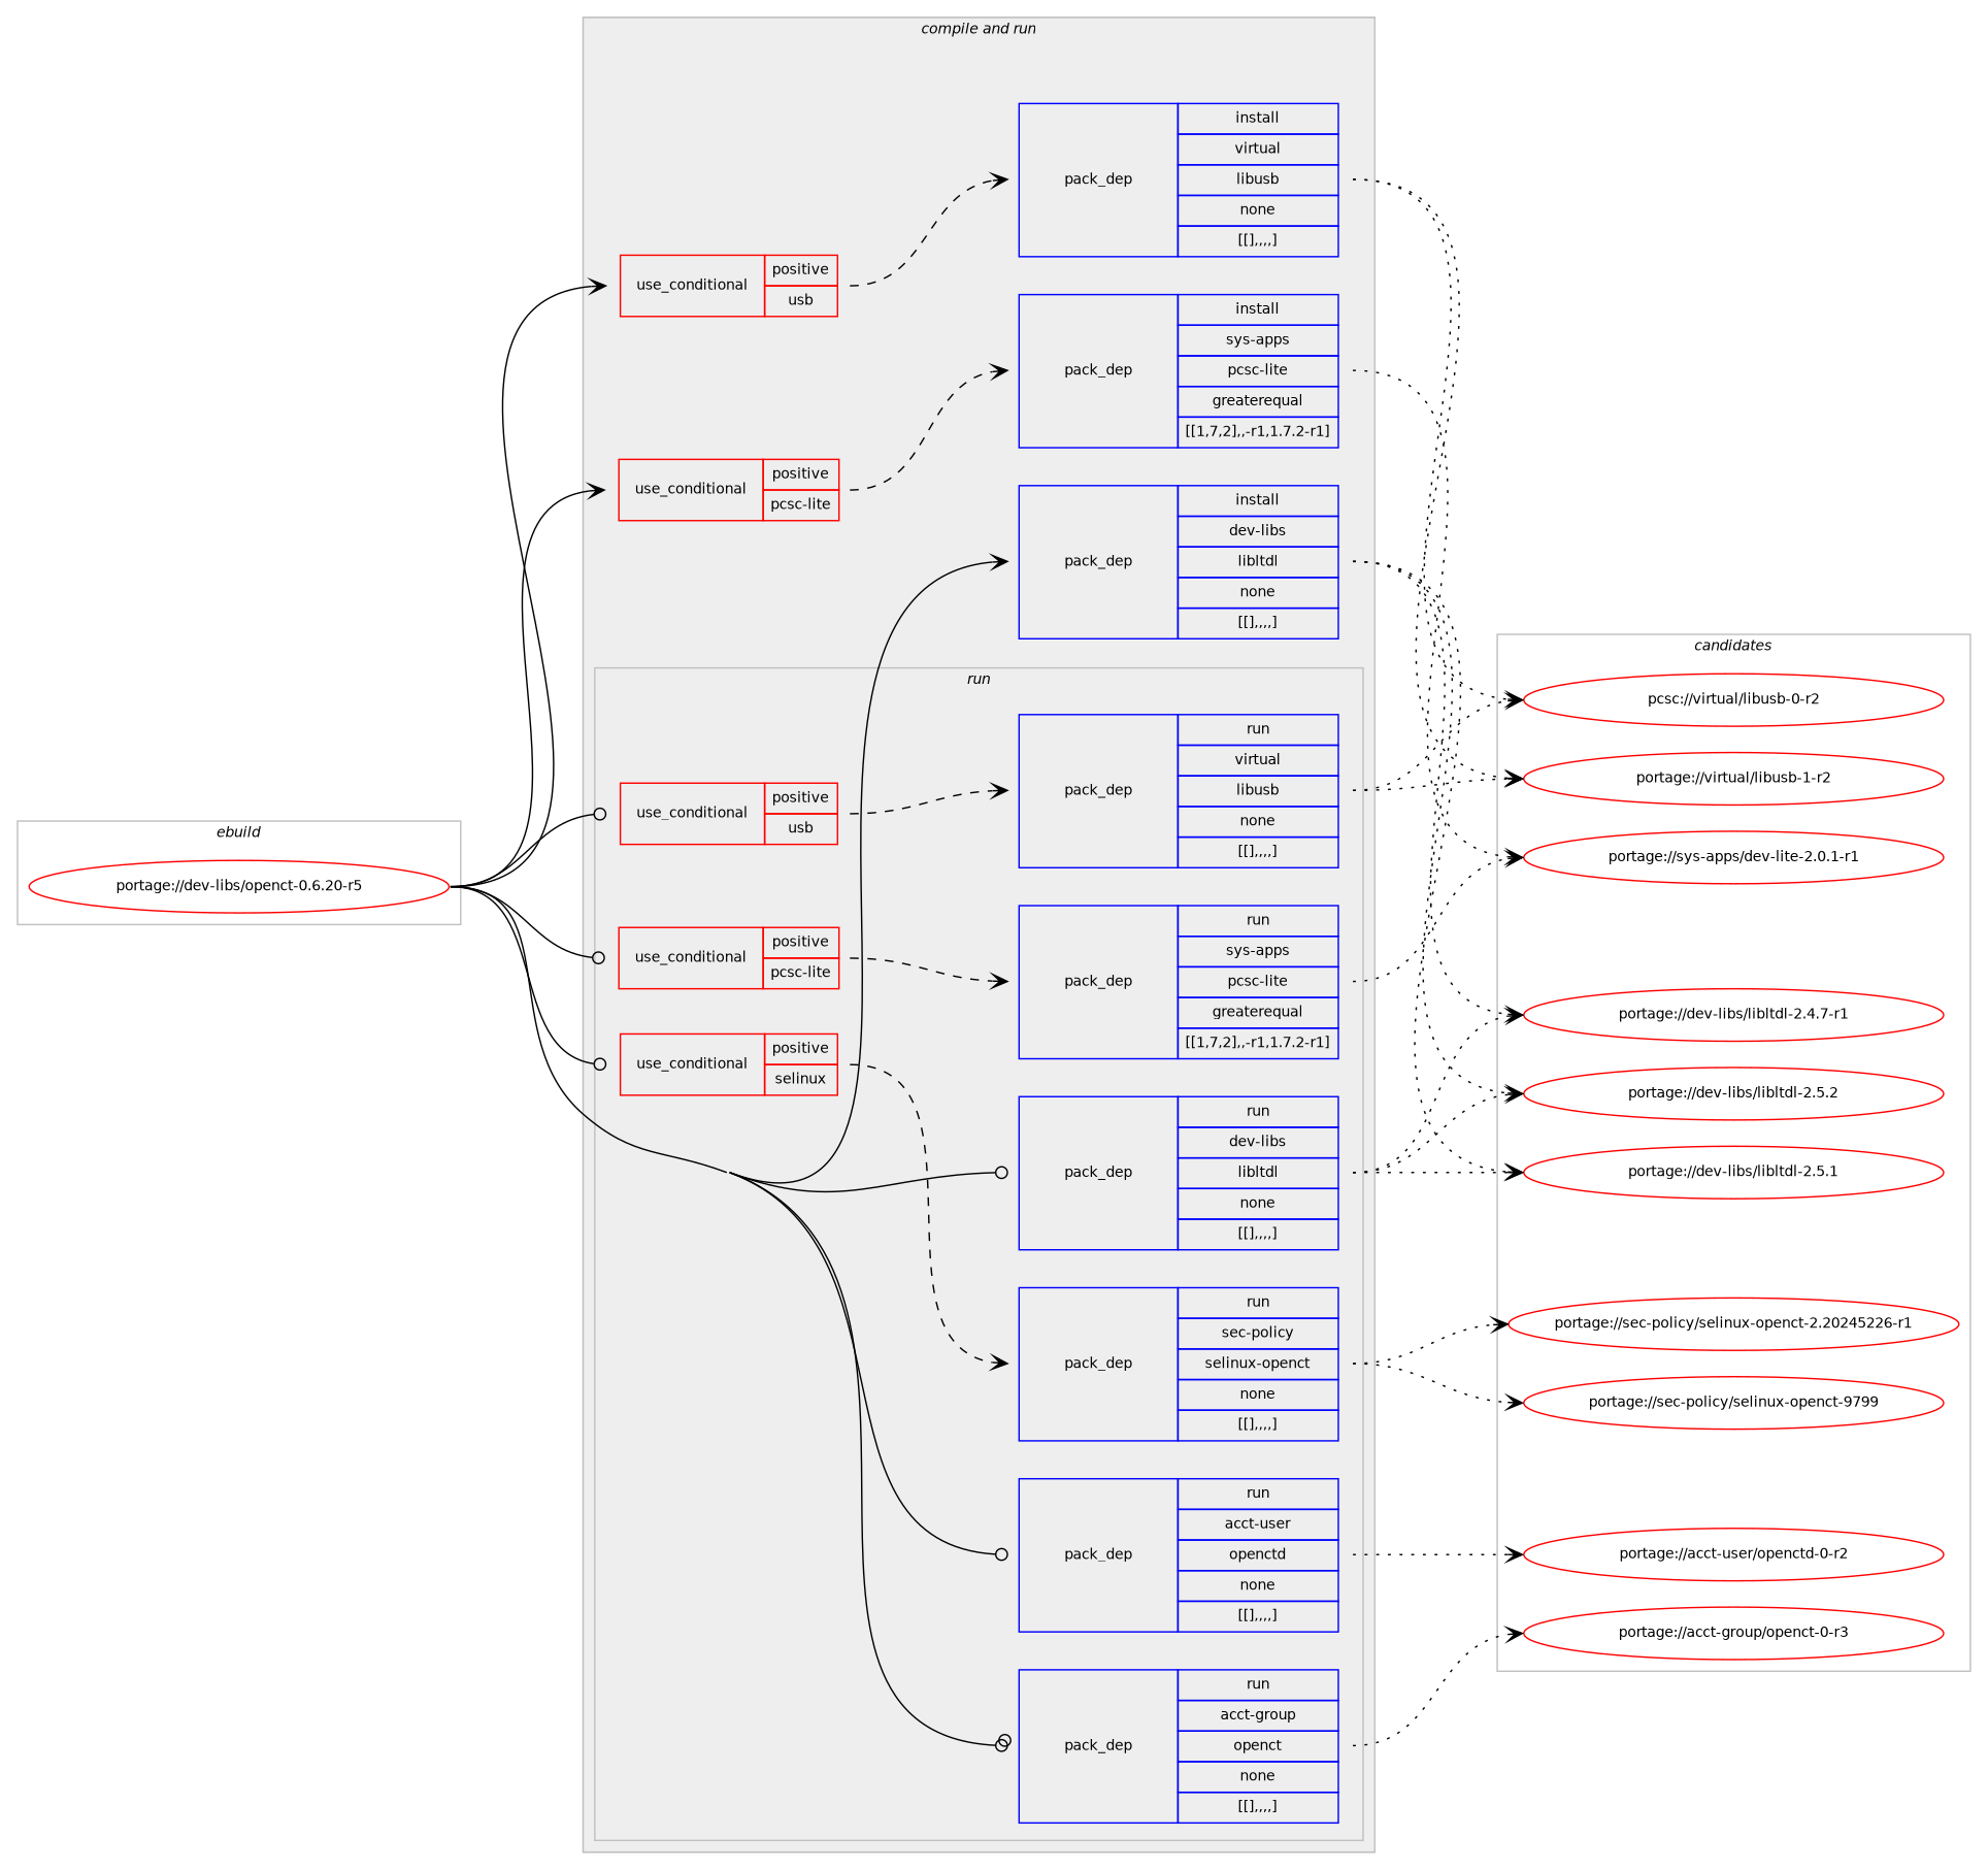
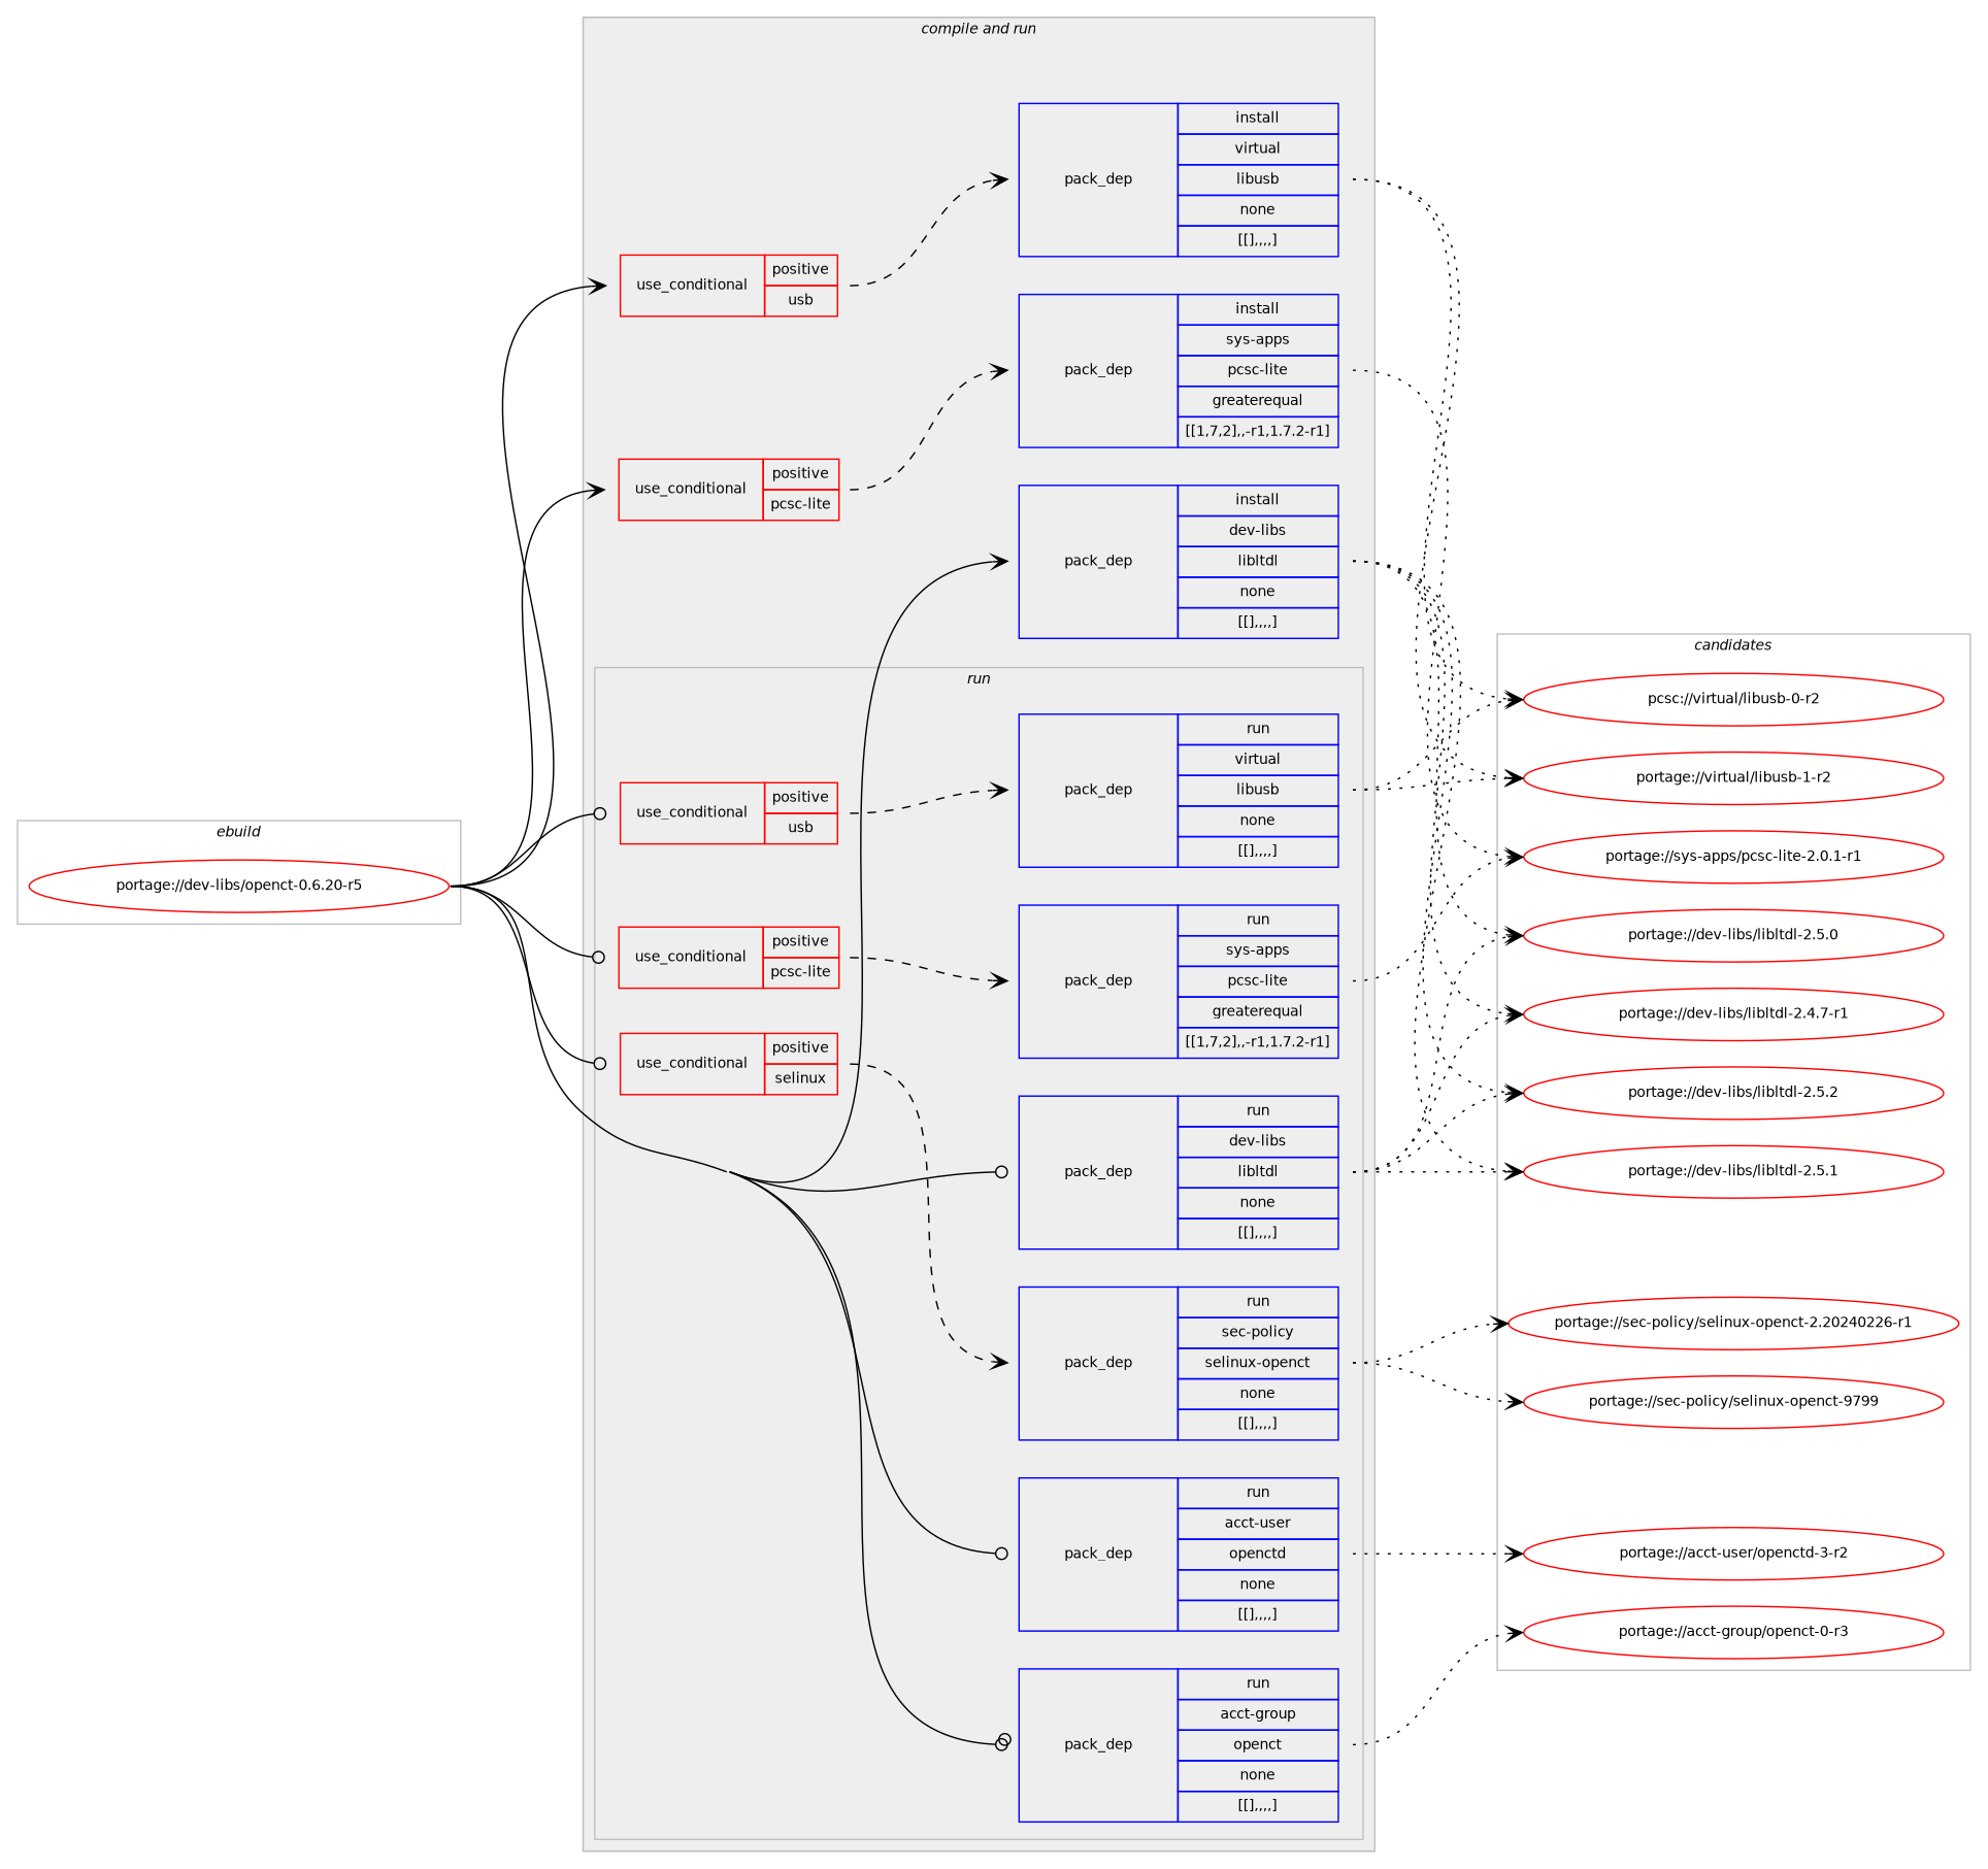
  digraph {
    compound=true
    concentrate=true
    fontname=Helvetica
    fontsize=10
    newrank=true
    rankdir=LR
    ranksep=1.5
    node [color=red fontname=Helvetica fontsize=10 shape=none]
    edge [arrowhead=vee headport=w style=dotted tailport=e weight=100]
    n1 [label="portage://dev-libs/openct-0.6.20-r5" width=4 shape=""]
    n2 [color=blue label=<<TABLE BORDER="0" CELLBORDER="1" CELLSPACING="0" CELLPADDING="4" WIDTH="220"><TR><TD ROWSPAN="6" CELLPADDING="30">pack_dep</TD></TR><TR><TD WIDTH="110">install</TD></TR><TR><TD>sys-apps</TD></TR><TR><TD>pcsc-lite</TD></TR><TR><TD>greaterequal</TD></TR><TR><TD>[[1,7,2],,-r1,1.7.2-r1]</TD></TR></TABLE>>]
    n3 [label=<<TABLE BORDER="0" CELLBORDER="1" CELLSPACING="0" CELLPADDING="4"><TR><TD ROWSPAN="3" CELLPADDING="10">use_conditional</TD></TR><TR><TD>positive</TD></TR><TR><TD>pcsc-lite</TD></TR></TABLE>>]
    n4 [color=blue label=<<TABLE BORDER="0" CELLBORDER="1" CELLSPACING="0" CELLPADDING="4" WIDTH="220"><TR><TD ROWSPAN="6" CELLPADDING="30">pack_dep</TD></TR><TR><TD WIDTH="110">install</TD></TR><TR><TD>virtual</TD></TR><TR><TD>libusb</TD></TR><TR><TD>none</TD></TR><TR><TD>[[],,,,]</TD></TR></TABLE>>]
    n5 [label=<<TABLE BORDER="0" CELLBORDER="1" CELLSPACING="0" CELLPADDING="4"><TR><TD ROWSPAN="3" CELLPADDING="10">use_conditional</TD></TR><TR><TD>positive</TD></TR><TR><TD>usb</TD></TR></TABLE>>]
    n6 [color=blue label=<<TABLE BORDER="0" CELLBORDER="1" CELLSPACING="0" CELLPADDING="4" WIDTH="220"><TR><TD ROWSPAN="6" CELLPADDING="30">pack_dep</TD></TR><TR><TD WIDTH="110">install</TD></TR><TR><TD>dev-libs</TD></TR><TR><TD>libltdl</TD></TR><TR><TD>none</TD></TR><TR><TD>[[],,,,]</TD></TR></TABLE>>]
    n7 [color=blue label=<<TABLE BORDER="0" CELLBORDER="1" CELLSPACING="0" CELLPADDING="4" WIDTH="220"><TR><TD ROWSPAN="6" CELLPADDING="30">pack_dep</TD></TR><TR><TD WIDTH="110">run</TD></TR><TR><TD>sys-apps</TD></TR><TR><TD>pcsc-lite</TD></TR><TR><TD>greaterequal</TD></TR><TR><TD>[[1,7,2],,-r1,1.7.2-r1]</TD></TR></TABLE>>]
    n8 [label=<<TABLE BORDER="0" CELLBORDER="1" CELLSPACING="0" CELLPADDING="4"><TR><TD ROWSPAN="3" CELLPADDING="10">use_conditional</TD></TR><TR><TD>positive</TD></TR><TR><TD>pcsc-lite</TD></TR></TABLE>>]
    n9 [color=blue label=<<TABLE BORDER="0" CELLBORDER="1" CELLSPACING="0" CELLPADDING="4" WIDTH="220"><TR><TD ROWSPAN="6" CELLPADDING="30">pack_dep</TD></TR><TR><TD WIDTH="110">run</TD></TR><TR><TD>sec-policy</TD></TR><TR><TD>selinux-openct</TD></TR><TR><TD>none</TD></TR><TR><TD>[[],,,,]</TD></TR></TABLE>>]
    n10 [label=<<TABLE BORDER="0" CELLBORDER="1" CELLSPACING="0" CELLPADDING="4"><TR><TD ROWSPAN="3" CELLPADDING="10">use_conditional</TD></TR><TR><TD>positive</TD></TR><TR><TD>selinux</TD></TR></TABLE>>]
    n11 [color=blue label=<<TABLE BORDER="0" CELLBORDER="1" CELLSPACING="0" CELLPADDING="4" WIDTH="220"><TR><TD ROWSPAN="6" CELLPADDING="30">pack_dep</TD></TR><TR><TD WIDTH="110">run</TD></TR><TR><TD>virtual</TD></TR><TR><TD>libusb</TD></TR><TR><TD>none</TD></TR><TR><TD>[[],,,,]</TD></TR></TABLE>>]
    n12 [label=<<TABLE BORDER="0" CELLBORDER="1" CELLSPACING="0" CELLPADDING="4"><TR><TD ROWSPAN="3" CELLPADDING="10">use_conditional</TD></TR><TR><TD>positive</TD></TR><TR><TD>usb</TD></TR></TABLE>>]
    n13 [color=blue label=<<TABLE BORDER="0" CELLBORDER="1" CELLSPACING="0" CELLPADDING="4" WIDTH="220"><TR><TD ROWSPAN="6" CELLPADDING="30">pack_dep</TD></TR><TR><TD WIDTH="110">run</TD></TR><TR><TD>acct-group</TD></TR><TR><TD>openct</TD></TR><TR><TD>none</TD></TR><TR><TD>[[],,,,]</TD></TR></TABLE>>]
    n14 [color=blue label=<<TABLE BORDER="0" CELLBORDER="1" CELLSPACING="0" CELLPADDING="4" WIDTH="220"><TR><TD ROWSPAN="6" CELLPADDING="30">pack_dep</TD></TR><TR><TD WIDTH="110">run</TD></TR><TR><TD>acct-user</TD></TR><TR><TD>openctd</TD></TR><TR><TD>none</TD></TR><TR><TD>[[],,,,]</TD></TR></TABLE>>]
    n15 [color=blue label=<<TABLE BORDER="0" CELLBORDER="1" CELLSPACING="0" CELLPADDING="4" WIDTH="220"><TR><TD ROWSPAN="6" CELLPADDING="30">pack_dep</TD></TR><TR><TD WIDTH="110">run</TD></TR><TR><TD>dev-libs</TD></TR><TR><TD>libltdl</TD></TR><TR><TD>none</TD></TR><TR><TD>[[],,,,]</TD></TR></TABLE>>]
-   n16 [label="portage://sys-apps/dev-lite-2.0.1-r1" width=4 shape=""]
+   n16 [label="portage://sys-apps/pcsc-lite-2.0.1-r1" width=4 shape=""]
    n17 [label="portage://virtual/libusb-1-r2" width=4 shape=""]
    n18 [label="pcsc://virtual/libusb-0-r2" width=4 shape=""]
    n19 [label="portage://dev-libs/libltdl-2.5.2" width=4 shape=""]
    n20 [label="portage://dev-libs/libltdl-2.5.1" width=4 shape=""]
+   n21 [label="portage://dev-libs/libltdl-2.5.0" width=4 shape=""]
    n22 [label="portage://dev-libs/libltdl-2.4.7-r1" width=4 shape=""]
    n23 [label="portage://sec-policy/selinux-openct-9799" width=4 shape=""]
-   n24 [label="portage://sec-policy/selinux-openct-2.20245226-r1" width=4 shape=""]
+   n24 [label="portage://sec-policy/selinux-openct-2.20240226-r1" width=4 shape=""]
    n25 [label="portage://acct-group/openct-0-r3" width=4 shape=""]
-   n26 [label="portage://acct-user/openctd-0-r2" width=4 shape=""]
+   n26 [label="portage://acct-user/openctd-3-r2" width=4 shape=""]
    subgraph cluster_1 {
      color=gray
      label=<<i>ebuild</i>>
      n1
    }
    subgraph cluster_2 {
      color=gray
      label=<<i>dependencies</i>>
      subgraph cluster_3 {
        color=gray
        fillcolor="#eeeeee"
        label=<<i>compile</i>>
        style=filled
        subgraph sub_4 {
          color=gray
          fillcolor="#eeeeee"
          label=<<i>compile</i>>
          style=filled
          n3
          subgraph sub_5 {
            color=gray
            fillcolor="#eeeeee"
            label=<<i>compile</i>>
            style=filled
            n2
          }
        }
        subgraph sub_6 {
          color=gray
          fillcolor="#eeeeee"
          label=<<i>compile</i>>
          style=filled
          n5
          subgraph sub_7 {
            color=gray
            fillcolor="#eeeeee"
            label=<<i>compile</i>>
            style=filled
            n4
          }
        }
        subgraph sub_8 {
          color=gray
          fillcolor="#eeeeee"
          label=<<i>compile</i>>
          style=filled
          n6
        }
      }
      subgraph cluster_9 {
        color=gray
        fillcolor="#eeeeee"
        label=<<i>compile and run</i>>
        style=filled
      }
      subgraph cluster_10 {
        color=gray
        fillcolor="#eeeeee"
        label=<<i>run</i>>
        style=filled
        subgraph sub_11 {
          color=gray
          fillcolor="#eeeeee"
          label=<<i>run</i>>
          style=filled
          n8
          subgraph sub_12 {
            color=gray
            fillcolor="#eeeeee"
            label=<<i>run</i>>
            style=filled
            n7
          }
        }
        subgraph sub_13 {
          color=gray
          fillcolor="#eeeeee"
          label=<<i>run</i>>
          style=filled
          n10
          subgraph sub_14 {
            color=gray
            fillcolor="#eeeeee"
            label=<<i>run</i>>
            style=filled
            n9
          }
        }
        subgraph sub_15 {
          color=gray
          fillcolor="#eeeeee"
          label=<<i>run</i>>
          style=filled
          n12
          subgraph sub_16 {
            color=gray
            fillcolor="#eeeeee"
            label=<<i>run</i>>
            style=filled
            n11
          }
        }
        subgraph sub_17 {
          color=gray
          fillcolor="#eeeeee"
          label=<<i>run</i>>
          style=filled
          n13
        }
        subgraph sub_18 {
          color=gray
          fillcolor="#eeeeee"
          label=<<i>run</i>>
          style=filled
          n14
        }
        subgraph sub_19 {
          color=gray
          fillcolor="#eeeeee"
          label=<<i>run</i>>
          style=filled
          n15
        }
      }
    }
    subgraph cluster_20 {
      color=gray
      label=<<i>candidates</i>>
      rank=same
      subgraph sub_21 {
        color=black
        label=<<i>candidates</i>>
        nodesep=1
        rank=same
        n16
      }
      subgraph sub_22 {
        color=black
        label=<<i>candidates</i>>
        nodesep=1
        rank=same
        n17
        n18
      }
      subgraph sub_23 {
        color=black
        label=<<i>candidates</i>>
        nodesep=1
        rank=same
        n19
        n20
+       n21
        n22
      }
      subgraph sub_24 {
        color=black
        label=<<i>candidates</i>>
        nodesep=1
        rank=same
        n16
      }
      subgraph sub_25 {
        color=black
        label=<<i>candidates</i>>
        nodesep=1
        rank=same
        n23
        n24
      }
      subgraph sub_26 {
        color=black
        label=<<i>candidates</i>>
        nodesep=1
        rank=same
        n17
        n18
      }
      subgraph sub_27 {
        color=black
        label=<<i>candidates</i>>
        nodesep=1
        rank=same
        n25
      }
      subgraph sub_28 {
        color=black
        label=<<i>candidates</i>>
        nodesep=1
        rank=same
        n26
      }
      subgraph sub_29 {
        color=black
        label=<<i>candidates</i>>
        nodesep=1
        rank=same
        n19
        n20
+       n21
        n22
      }
    }
    n1 -> n3 [style=solid weight=20]
    n1 -> n5 [style=solid weight=20]
    n1 -> n6 [style=solid weight=20]
    n1 -> n8 [arrowhead=odot style=solid weight=20]
    n1 -> n10 [arrowhead=odot style=solid weight=20]
    n1 -> n12 [arrowhead=odot style=solid weight=20]
    n1 -> n13 [arrowhead=odot style=solid weight=20]
    n1 -> n14 [arrowhead=odot style=solid weight=20]
    n1 -> n15 [arrowhead=odot style=solid weight=20]
    n2 -> n16
    n3 -> n2 [style=dashed weight=20]
    n4 -> n17
    n4 -> n18
    n5 -> n4 [style=dashed weight=20]
    n6 -> n19
    n6 -> n20
+   n6 -> n21
    n6 -> n22
    n7 -> n16
    n8 -> n7 [style=dashed weight=20]
    n9 -> n23
    n9 -> n24
    n10 -> n9 [style=dashed weight=20]
    n11 -> n17
    n11 -> n18
    n12 -> n11 [style=dashed weight=20]
    n13 -> n25
    n14 -> n26
    n15 -> n19
    n15 -> n20
+   n15 -> n21
    n15 -> n22
  }
